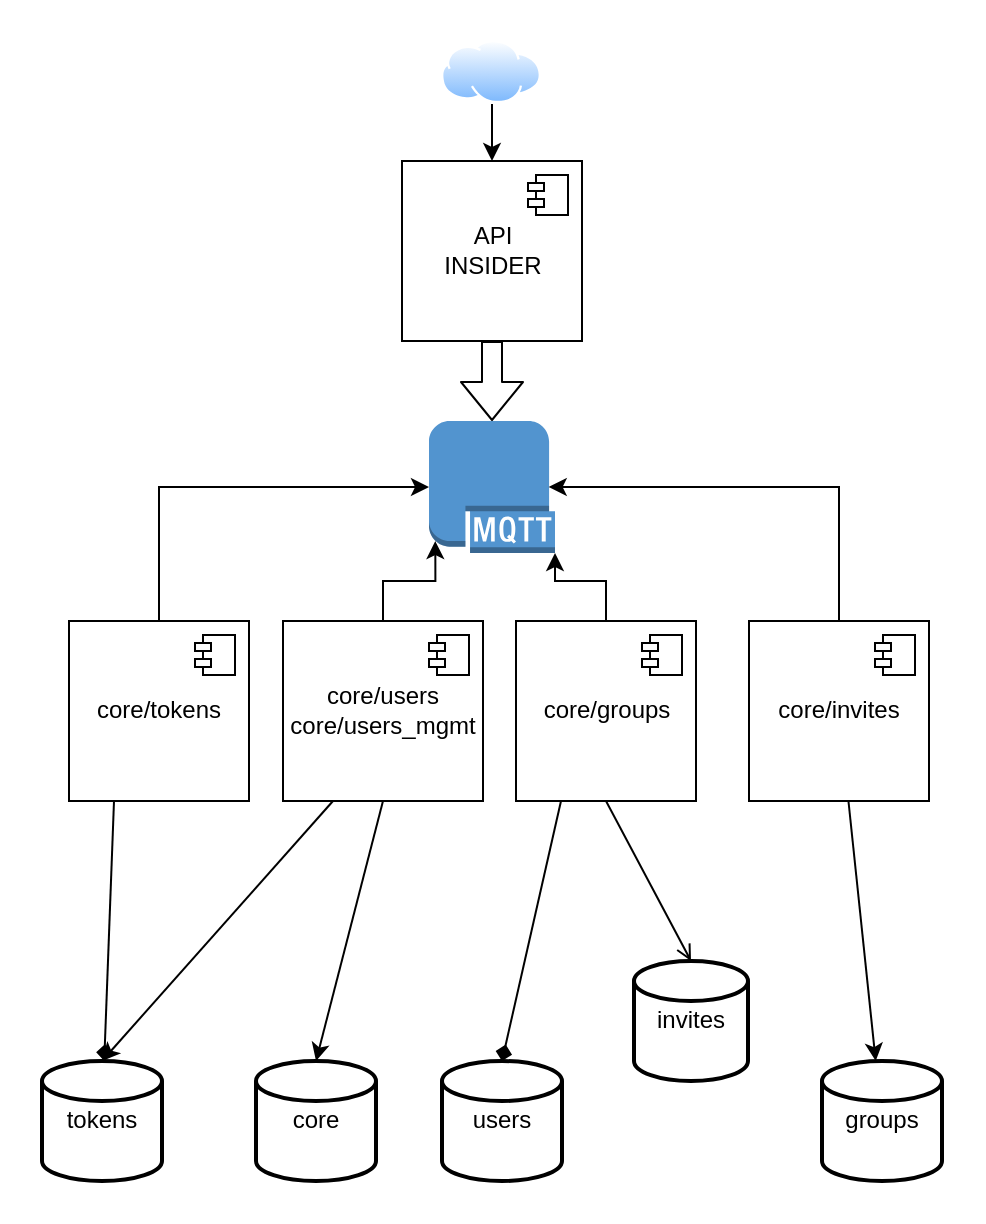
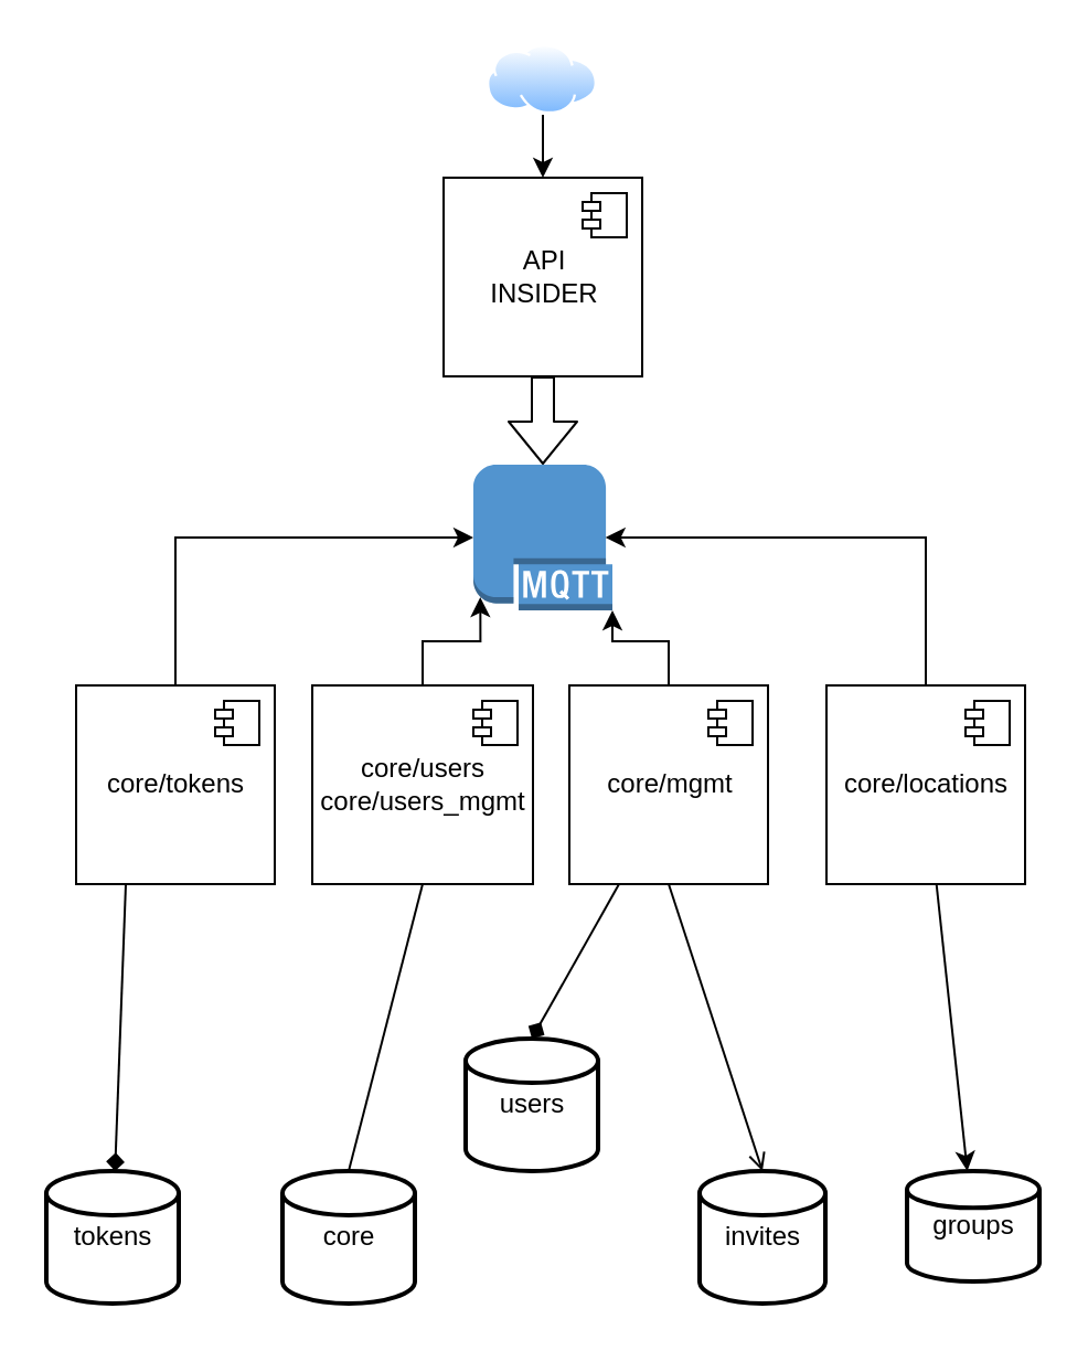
  <mxCell id="0" />
  <mxCell id="1" parent="0" />
  <mxCell id="2" style="edgeStyle=orthogonalEdgeStyle;rounded=0;orthogonalLoop=1;jettySize=auto;html=1;exitX=0.5;exitY=0;exitDx=0;exitDy=0;entryX=0;entryY=0.5;entryDx=0;entryDy=0;entryPerimeter=0;" edge="1" parent="1" source="4" target="6"><mxGeometry relative="1" as="geometry" /></mxCell>
  <mxCell id="3" style="rounded=0;orthogonalLoop=1;jettySize=auto;html=1;exitX=0.25;exitY=1;exitDx=0;exitDy=0;endArrow=diamond;" edge="1" parent="1" source="4" target="27"><mxGeometry relative="1" as="geometry" /></mxCell>
  <mxCell id="4" value="core/tokens&lt;br&gt;" style="html=1;" vertex="1" parent="1"><mxGeometry x="34" y="310" width="90" height="90" as="geometry" /></mxCell>
  <mxCell id="5" value="" style="shape=component;jettyWidth=8;jettyHeight=4;" vertex="1" parent="4"><mxGeometry x="1" width="20" height="20" relative="1" as="geometry"><mxPoint x="-27" y="7" as="offset" /></mxGeometry></mxCell>
  <mxCell id="6" value="" style="outlineConnect=0;dashed=0;verticalLabelPosition=bottom;verticalAlign=top;align=center;html=1;shape=mxgraph.aws3.mqtt_protocol;fillColor=#5294CF;gradientColor=none;" vertex="1" parent="1"><mxGeometry x="214" y="210" width="63" height="66" as="geometry" /></mxCell>
  <mxCell id="7" style="edgeStyle=orthogonalEdgeStyle;rounded=0;orthogonalLoop=1;jettySize=auto;html=1;exitX=0.5;exitY=0;exitDx=0;exitDy=0;entryX=0.05;entryY=0.91;entryDx=0;entryDy=0;entryPerimeter=0;" edge="1" parent="1" source="10" target="6"><mxGeometry relative="1" as="geometry" /></mxCell>
- <mxCell id="8" style="rounded=0;orthogonalLoop=1;jettySize=auto;html=1;exitX=0.25;exitY=1;exitDx=0;exitDy=0;entryX=0.5;entryY=0;entryDx=0;entryDy=0;entryPerimeter=0;" edge="1" parent="1" source="10" target="27"><mxGeometry relative="1" as="geometry" /></mxCell>
- <mxCell id="9" style="rounded=0;orthogonalLoop=1;jettySize=auto;html=1;exitX=0.5;exitY=1;exitDx=0;exitDy=0;entryX=0.5;entryY=0;entryDx=0;entryDy=0;entryPerimeter=0;" edge="1" parent="1" source="10" target="30"><mxGeometry relative="1" as="geometry" /></mxCell>
+ <mxCell id="9" style="rounded=0;orthogonalLoop=1;jettySize=auto;html=1;exitX=0.5;exitY=1;exitDx=0;exitDy=0;entryX=0.5;entryY=0;entryDx=0;entryDy=0;entryPerimeter=0;endArrow=none;" edge="1" parent="1" source="10" target="30"><mxGeometry relative="1" as="geometry" /></mxCell>
  <mxCell id="10" value="core/users&lt;br&gt;core/users_mgmt&lt;br&gt;" style="html=1;" vertex="1" parent="1"><mxGeometry x="141" y="310" width="100" height="90" as="geometry" /></mxCell>
  <mxCell id="11" value="" style="shape=component;jettyWidth=8;jettyHeight=4;" vertex="1" parent="10"><mxGeometry x="1" width="20" height="20" relative="1" as="geometry"><mxPoint x="-27" y="7" as="offset" /></mxGeometry></mxCell>
  <mxCell id="12" style="edgeStyle=orthogonalEdgeStyle;rounded=0;orthogonalLoop=1;jettySize=auto;html=1;exitX=0.5;exitY=0;exitDx=0;exitDy=0;entryX=1;entryY=1;entryDx=0;entryDy=0;entryPerimeter=0;" edge="1" parent="1" source="15" target="6"><mxGeometry relative="1" as="geometry" /></mxCell>
  <mxCell id="13" style="rounded=0;orthogonalLoop=1;jettySize=auto;html=1;exitX=0.25;exitY=1;exitDx=0;exitDy=0;entryX=0.5;entryY=0;entryDx=0;entryDy=0;entryPerimeter=0;endArrow=diamond;" edge="1" parent="1" source="15" target="26"><mxGeometry relative="1" as="geometry" /></mxCell>
  <mxCell id="14" style="rounded=0;orthogonalLoop=1;jettySize=auto;html=1;exitX=0.5;exitY=1;exitDx=0;exitDy=0;entryX=0.5;entryY=0;entryDx=0;entryDy=0;entryPerimeter=0;endArrow=open;" edge="1" parent="1" source="15" target="28"><mxGeometry relative="1" as="geometry" /></mxCell>
- <mxCell id="15" value="core/groups&lt;br&gt;" style="html=1;" vertex="1" parent="1"><mxGeometry x="257.5" y="310" width="90" height="90" as="geometry" /></mxCell>
+ <mxCell id="15" value="core/mgmt&lt;br&gt;" style="html=1;" vertex="1" parent="1"><mxGeometry x="257.5" y="310" width="90" height="90" as="geometry" /></mxCell>
  <mxCell id="16" value="" style="shape=component;jettyWidth=8;jettyHeight=4;" vertex="1" parent="15"><mxGeometry x="1" width="20" height="20" relative="1" as="geometry"><mxPoint x="-27" y="7" as="offset" /></mxGeometry></mxCell>
  <mxCell id="17" style="edgeStyle=orthogonalEdgeStyle;rounded=0;orthogonalLoop=1;jettySize=auto;html=1;exitX=0.5;exitY=0;exitDx=0;exitDy=0;entryX=0.95;entryY=0.5;entryDx=0;entryDy=0;entryPerimeter=0;" edge="1" parent="1" source="19" target="6"><mxGeometry relative="1" as="geometry"><Array as="points"><mxPoint x="419" y="243" /></Array></mxGeometry></mxCell>
  <mxCell id="18" style="rounded=0;orthogonalLoop=1;jettySize=auto;html=1;" edge="1" parent="1" source="19" target="29"><mxGeometry relative="1" as="geometry" /></mxCell>
- <mxCell id="19" value="core/invites&lt;br&gt;" style="html=1;" vertex="1" parent="1"><mxGeometry x="374" y="310" width="90" height="90" as="geometry" /></mxCell>
+ <mxCell id="19" value="core/locations&lt;br&gt;" style="html=1;" vertex="1" parent="1"><mxGeometry x="374" y="310" width="90" height="90" as="geometry" /></mxCell>
  <mxCell id="20" value="" style="shape=component;jettyWidth=8;jettyHeight=4;" vertex="1" parent="19"><mxGeometry x="1" width="20" height="20" relative="1" as="geometry"><mxPoint x="-27" y="7" as="offset" /></mxGeometry></mxCell>
  <mxCell id="21" value="API&lt;br&gt;INSIDER&lt;br&gt;" style="html=1;" vertex="1" parent="1"><mxGeometry x="200.5" y="80" width="90" height="90" as="geometry" /></mxCell>
  <mxCell id="22" value="" style="shape=component;jettyWidth=8;jettyHeight=4;" vertex="1" parent="21"><mxGeometry x="1" width="20" height="20" relative="1" as="geometry"><mxPoint x="-27" y="7" as="offset" /></mxGeometry></mxCell>
  <mxCell id="23" value="" style="shape=flexArrow;endArrow=classic;html=1;entryX=0.5;entryY=0;entryDx=0;entryDy=0;entryPerimeter=0;exitX=0.5;exitY=1;exitDx=0;exitDy=0;" edge="1" parent="1" source="21" target="6"><mxGeometry width="50" height="50" relative="1" as="geometry"><mxPoint x="245" y="170" as="sourcePoint" /><mxPoint x="245" y="140" as="targetPoint" /></mxGeometry></mxCell>
  <mxCell id="24" style="edgeStyle=orthogonalEdgeStyle;rounded=0;orthogonalLoop=1;jettySize=auto;html=1;exitX=0.5;exitY=1;exitDx=0;exitDy=0;entryX=0.5;entryY=0;entryDx=0;entryDy=0;" edge="1" parent="1" source="25" target="21"><mxGeometry relative="1" as="geometry" /></mxCell>
  <mxCell id="25" value="" style="aspect=fixed;perimeter=ellipsePerimeter;html=1;align=center;shadow=0;dashed=0;spacingTop=3;image;image=img/lib/active_directory/internet_cloud.svg;" vertex="1" parent="1"><mxGeometry x="220.5" y="20" width="50" height="31.5" as="geometry" /></mxCell>
- <mxCell id="26" value="users" style="strokeWidth=2;html=1;shape=mxgraph.flowchart.database;whiteSpace=wrap;" vertex="1" parent="1"><mxGeometry x="220.5" y="530" width="60" height="60" as="geometry" /></mxCell>
+ <mxCell id="26" value="users" style="strokeWidth=2;html=1;shape=mxgraph.flowchart.database;whiteSpace=wrap;" vertex="1" parent="1"><mxGeometry x="210.5" y="470" width="60" height="60" as="geometry" /></mxCell>
  <mxCell id="27" value="tokens" style="strokeWidth=2;html=1;shape=mxgraph.flowchart.database;whiteSpace=wrap;" vertex="1" parent="1"><mxGeometry x="20.5" y="530" width="60" height="60" as="geometry" /></mxCell>
- <mxCell id="28" value="invites&lt;br&gt;" style="strokeWidth=2;html=1;shape=mxgraph.flowchart.database;whiteSpace=wrap;" vertex="1" parent="1"><mxGeometry x="316.5" y="480" width="57" height="60" as="geometry" /></mxCell>
- <mxCell id="29" value="groups&lt;br&gt;" style="strokeWidth=2;html=1;shape=mxgraph.flowchart.database;whiteSpace=wrap;" vertex="1" parent="1"><mxGeometry x="410.5" y="530" width="60" height="60" as="geometry" /></mxCell>
+ <mxCell id="28" value="invites&lt;br&gt;" style="strokeWidth=2;html=1;shape=mxgraph.flowchart.database;whiteSpace=wrap;" vertex="1" parent="1"><mxGeometry x="316.5" y="530" width="57" height="60" as="geometry" /></mxCell>
+ <mxCell id="29" value="groups&lt;br&gt;" style="strokeWidth=2;html=1;shape=mxgraph.flowchart.database;whiteSpace=wrap;" vertex="1" parent="1"><mxGeometry x="410.5" y="530" width="60" height="50" as="geometry" /></mxCell>
  <mxCell id="30" value="core&lt;br&gt;" style="strokeWidth=2;html=1;shape=mxgraph.flowchart.database;whiteSpace=wrap;" vertex="1" parent="1"><mxGeometry x="127.5" y="530" width="60" height="60" as="geometry" /></mxCell>
